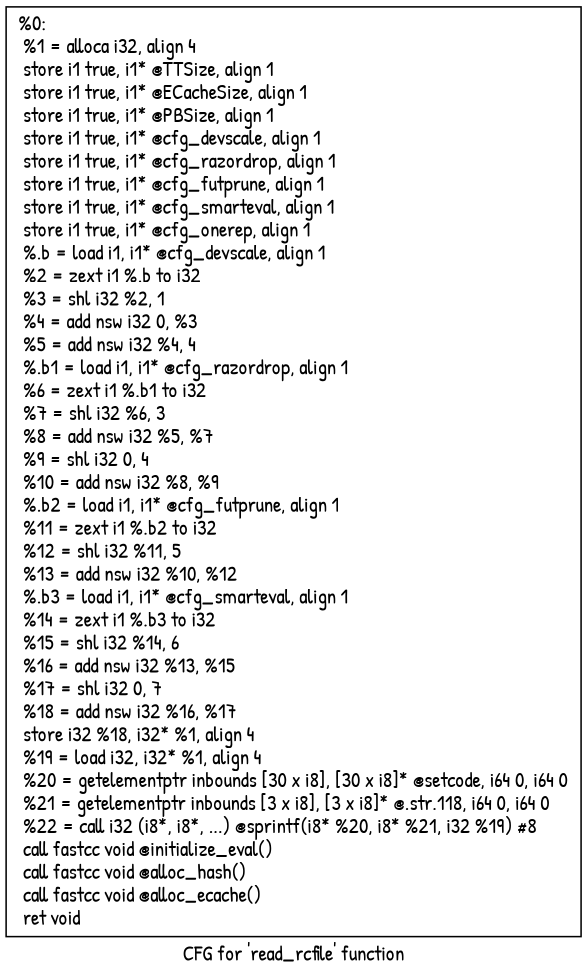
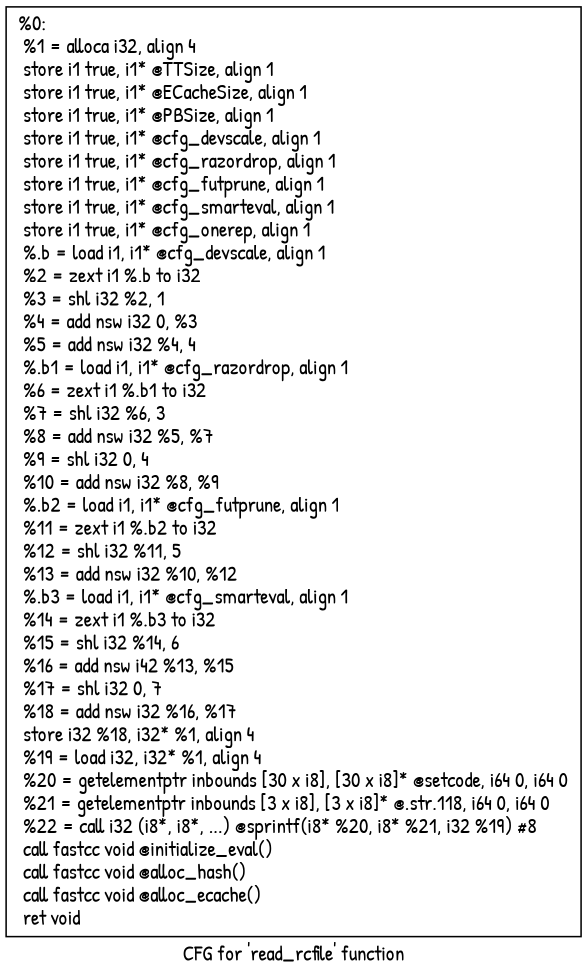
  digraph {
    label="CFG for 'read_rcfile' function"
    fontname="Patrick Hand"
-   n1 [label="{%0:\l  %1 = alloca i32, align 4\l  store i1 true, i1* @TTSize, align 1\l  store i1 true, i1* @ECacheSize, align 1\l  store i1 true, i1* @PBSize, align 1\l  store i1 true, i1* @cfg_devscale, align 1\l  store i1 true, i1* @cfg_razordrop, align 1\l  store i1 true, i1* @cfg_futprune, align 1\l  store i1 true, i1* @cfg_smarteval, align 1\l  store i1 true, i1* @cfg_onerep, align 1\l  %.b = load i1, i1* @cfg_devscale, align 1\l  %2 = zext i1 %.b to i32\l  %3 = shl i32 %2, 1\l  %4 = add nsw i32 0, %3\l  %5 = add nsw i32 %4, 4\l  %.b1 = load i1, i1* @cfg_razordrop, align 1\l  %6 = zext i1 %.b1 to i32\l  %7 = shl i32 %6, 3\l  %8 = add nsw i32 %5, %7\l  %9 = shl i32 0, 4\l  %10 = add nsw i32 %8, %9\l  %.b2 = load i1, i1* @cfg_futprune, align 1\l  %11 = zext i1 %.b2 to i32\l  %12 = shl i32 %11, 5\l  %13 = add nsw i32 %10, %12\l  %.b3 = load i1, i1* @cfg_smarteval, align 1\l  %14 = zext i1 %.b3 to i32\l  %15 = shl i32 %14, 6\l  %16 = add nsw i32 %13, %15\l  %17 = shl i32 0, 7\l  %18 = add nsw i32 %16, %17\l  store i32 %18, i32* %1, align 4\l  %19 = load i32, i32* %1, align 4\l  %20 = getelementptr inbounds [30 x i8], [30 x i8]* @setcode, i64 0, i64 0\l  %21 = getelementptr inbounds [3 x i8], [3 x i8]* @.str.118, i64 0, i64 0\l  %22 = call i32 (i8*, i8*, ...) @sprintf(i8* %20, i8* %21, i32 %19) #8\l  call fastcc void @initialize_eval()\l  call fastcc void @alloc_hash()\l  call fastcc void @alloc_ecache()\l  ret void\l}" shape=record fontname="Patrick Hand"]
+   n1 [label="{%0:\l  %1 = alloca i32, align 4\l  store i1 true, i1* @TTSize, align 1\l  store i1 true, i1* @ECacheSize, align 1\l  store i1 true, i1* @PBSize, align 1\l  store i1 true, i1* @cfg_devscale, align 1\l  store i1 true, i1* @cfg_razordrop, align 1\l  store i1 true, i1* @cfg_futprune, align 1\l  store i1 true, i1* @cfg_smarteval, align 1\l  store i1 true, i1* @cfg_onerep, align 1\l  %.b = load i1, i1* @cfg_devscale, align 1\l  %2 = zext i1 %.b to i32\l  %3 = shl i32 %2, 1\l  %4 = add nsw i32 0, %3\l  %5 = add nsw i32 %4, 4\l  %.b1 = load i1, i1* @cfg_razordrop, align 1\l  %6 = zext i1 %.b1 to i32\l  %7 = shl i32 %6, 3\l  %8 = add nsw i32 %5, %7\l  %9 = shl i32 0, 4\l  %10 = add nsw i32 %8, %9\l  %.b2 = load i1, i1* @cfg_futprune, align 1\l  %11 = zext i1 %.b2 to i32\l  %12 = shl i32 %11, 5\l  %13 = add nsw i32 %10, %12\l  %.b3 = load i1, i1* @cfg_smarteval, align 1\l  %14 = zext i1 %.b3 to i32\l  %15 = shl i32 %14, 6\l  %16 = add nsw i42 %13, %15\l  %17 = shl i32 0, 7\l  %18 = add nsw i32 %16, %17\l  store i32 %18, i32* %1, align 4\l  %19 = load i32, i32* %1, align 4\l  %20 = getelementptr inbounds [30 x i8], [30 x i8]* @setcode, i64 0, i64 0\l  %21 = getelementptr inbounds [3 x i8], [3 x i8]* @.str.118, i64 0, i64 0\l  %22 = call i32 (i8*, i8*, ...) @sprintf(i8* %20, i8* %21, i32 %19) #8\l  call fastcc void @initialize_eval()\l  call fastcc void @alloc_hash()\l  call fastcc void @alloc_ecache()\l  ret void\l}" shape=record fontname="Patrick Hand"]
  }
